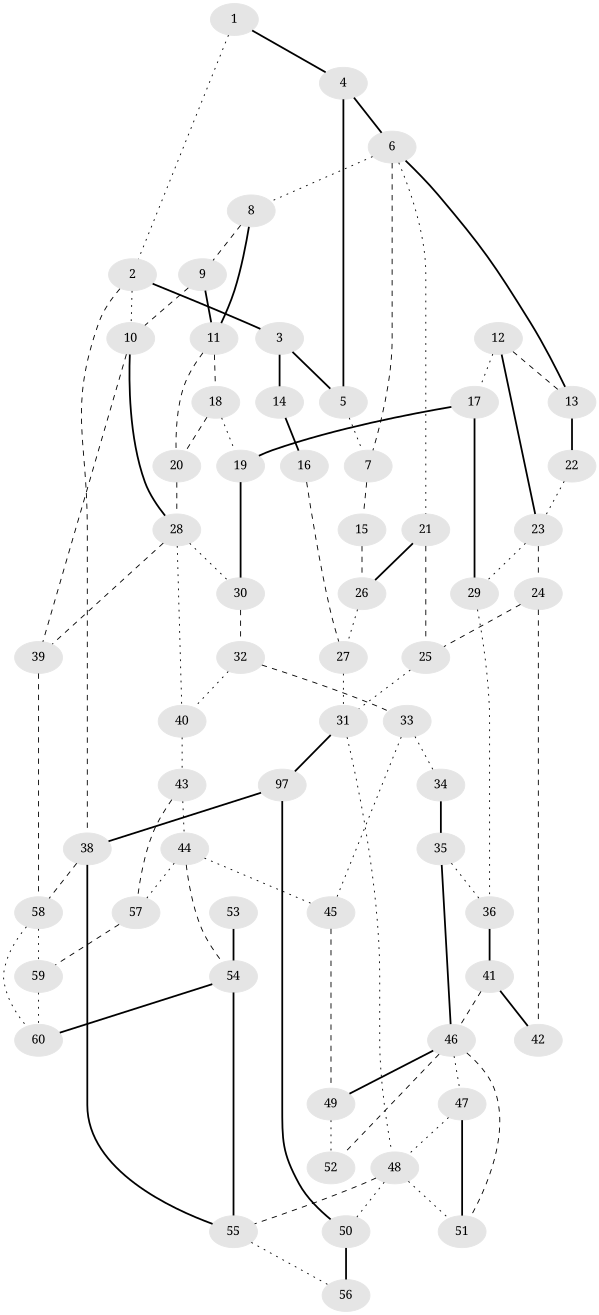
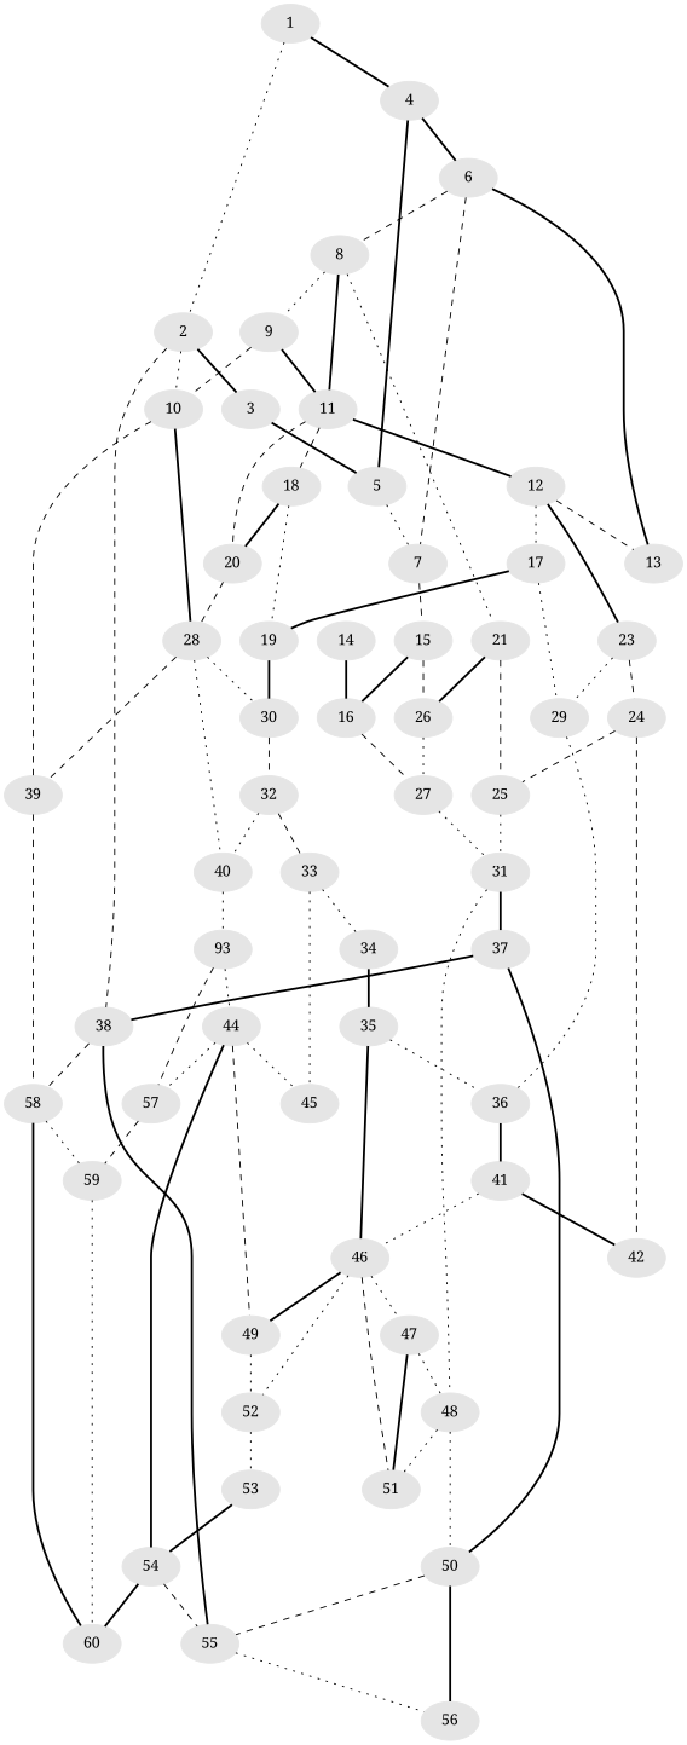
  graph {
    fontname="Noto Serif"
    node [color=gray90 fontname="Noto Serif" style=filled]
    edge [fontname="Noto Serif" style=dotted weight=1.0]
    1
    2
    4
    3
    10
    38
    5
    6
    14
    28
    39
    55
    58
    7
    16
    8
    13
    21
    15
    9
    11
-   22
    26
    25
    12
    18
    20
    30
    40
    17
    23
    19
    29
    24
    27
    31
    36
    32
    42
-   37 [label=97]
+   37
    48
-   43
+   43 [label=93]
    41
    33
    50
    51
    34
    45
    35
    46
    49
    47
    52
    56
    60
    59
    44
    57
    54
    53
    1 -- 2
    1 -- 4 [style=bold]
    2 -- 3 [style=bold]
    2 -- 10
    2 -- 38 [style=dashed]
    4 -- 5 [style=bold]
    4 -- 6 [style=bold]
    3 -- 5 [style=bold]
-   3 -- 14 [style=bold weight=2.0]
    10 -- 28 [style=bold]
    10 -- 39 [style=dashed]
    38 -- 55 [style=bold]
    38 -- 58 [style=dashed]
    5 -- 7
    6 -- 7 [style=dashed]
-   6 -- 8
+   6 -- 8 [style=dashed]
    6 -- 13 [style=bold]
-   6 -- 21
+   8 -- 21
    14 -- 16 [style=bold weight=4.0]
    28 -- 39 [style=dashed]
    28 -- 30
    28 -- 40
    39 -- 58 [style=dashed weight=2.0]
    55 -- 56
-   58 -- 60
+   58 -- 60 [style=bold]
    58 -- 59
    7 -- 15 [style=dashed]
    16 -- 27 [style=dashed]
-   8 -- 9 [style=dashed]
+   8 -- 9
    8 -- 11 [style=bold]
-   13 -- 22 [style=bold]
    21 -- 26 [style=bold]
    21 -- 25 [style=dashed weight=2.0]
+   15 -- 16 [style=bold]
    15 -- 26 [style=dashed]
    9 -- 10 [style=dashed]
    9 -- 11 [style=bold]
+   11 -- 12 [style=bold weight=2.0]
    11 -- 18 [style=dashed]
    11 -- 20 [style=dashed]
-   22 -- 23 [weight=2.0]
    26 -- 27
    25 -- 31 [weight=2.0]
    12 -- 13 [style=dashed]
    12 -- 17 [weight=2.0]
    12 -- 23 [style=bold]
-   18 -- 20 [style=dashed]
+   18 -- 20 [style=bold]
    18 -- 19
    20 -- 28 [style=dashed weight=2.0]
    30 -- 32 [style=dashed weight=2.0]
    40 -- 43
    17 -- 19 [style=bold]
-   17 -- 29 [style=bold]
+   17 -- 29
    23 -- 29
    23 -- 24 [style=dashed weight=2.0]
    19 -- 30 [style=bold]
    29 -- 36
    24 -- 25 [style=dashed weight=2.0]
    24 -- 42 [style=dashed weight=2.0]
    27 -- 31
    31 -- 37 [style=bold]
    31 -- 48
    36 -- 41 [style=bold]
    32 -- 40
    32 -- 33 [style=dashed weight=2.0]
    37 -- 38 [style=bold]
    37 -- 50 [style=bold]
    48 -- 50 [weight=2.0]
    48 -- 51
    43 -- 44
    43 -- 57 [style=dashed]
    41 -- 42 [style=bold]
-   41 -- 46 [style=dashed]
+   41 -- 46
    33 -- 34 [weight=2.0]
    33 -- 45 [weight=2.0]
-   48 -- 55 [style=dashed]
+   50 -- 55 [style=dashed]
    50 -- 56 [style=bold weight=2.0]
    34 -- 35 [style=bold]
    35 -- 36
    35 -- 46 [style=bold]
    46 -- 51 [style=dashed]
    46 -- 49 [style=bold]
    46 -- 47
-   46 -- 52 [style=dashed]
+   46 -- 52
    49 -- 52
    47 -- 48
    47 -- 51 [style=bold]
+   52 -- 53
    59 -- 60
    44 -- 45 [weight=2.0]
-   45 -- 49 [style=dashed]
+   44 -- 49 [style=dashed]
    44 -- 57
-   44 -- 54 [style=dashed]
+   44 -- 54 [style=bold]
    57 -- 59 [style=dashed]
-   54 -- 55 [style=bold weight=2.0]
+   54 -- 55 [style=dashed weight=2.0]
    54 -- 60 [style=bold]
    53 -- 54 [style=bold weight=2.0]
  }
